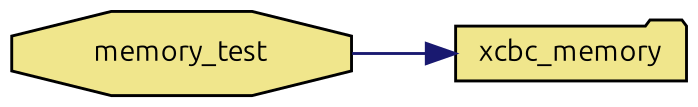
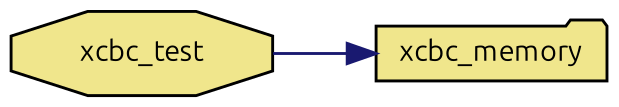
  digraph {
    rankdir=RL
    fontname=Ubuntu
    node [color=black fillcolor=khaki fontname=Ubuntu fontsize=10 style=filled]
    n1 [fontcolor=black height=0.2 label=xcbc_memory shape=folder width=0.4]
-   n2 [height=0.2 label=memory_test shape=octagon width=0.4]
+   n2 [height=0.2 label=xcbc_test shape=octagon width=0.4]
    n1 -> n2 [color=midnightblue dir=back fontname=Ubuntu fontsize=10 labelfontname=Helvetica labelfontsize=10 style=solid]
  }
